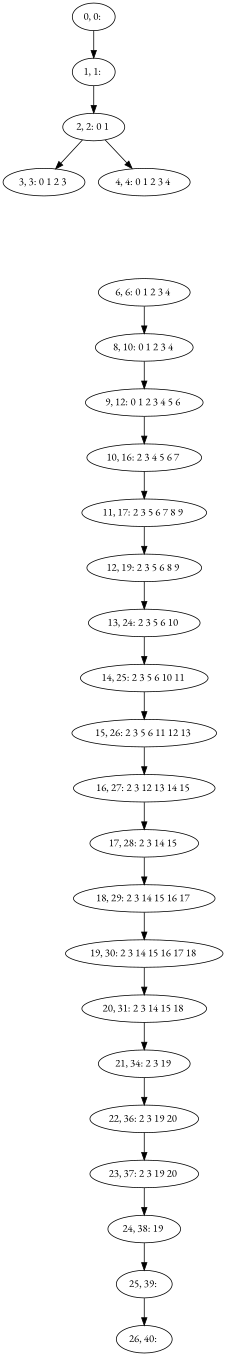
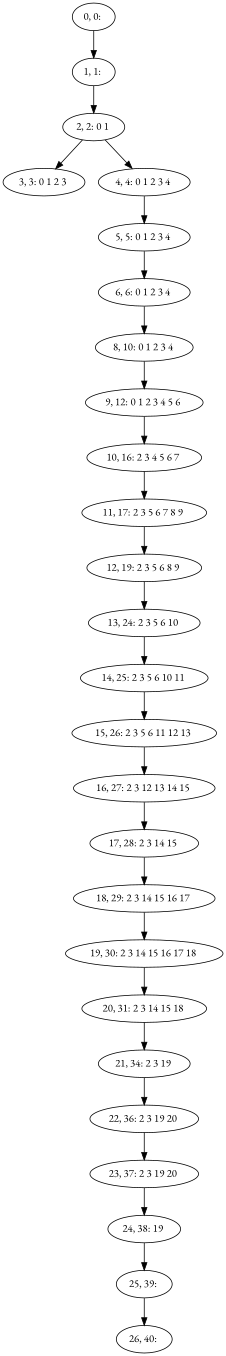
  digraph {
    fontname="EB Garamond"
    node [fontname="EB Garamond"]
    edge [fontname="EB Garamond"]
    n1 [label="0, 0: "]
    n2 [label="1, 1: "]
    n3 [label="2, 2: 0 1 "]
    n4 [label="3, 3: 0 1 2 3 "]
    n5 [label="4, 4: 0 1 2 3 4 "]
+   n6 [label="5, 5: 0 1 2 3 4 "]
    n7 [label="6, 6: 0 1 2 3 4 "]
    n8 [label="8, 10: 0 1 2 3 4 "]
    n9 [label="9, 12: 0 1 2 3 4 5 6 "]
    n10 [label="25, 39: "]
    n11 [label="26, 40: "]
    n12 [label="10, 16: 2 3 4 5 6 7 "]
    n13 [label="11, 17: 2 3 5 6 7 8 9 "]
    n14 [label="12, 19: 2 3 5 6 8 9 "]
    n15 [label="13, 24: 2 3 5 6 10 "]
    n16 [label="14, 25: 2 3 5 6 10 11 "]
    n17 [label="15, 26: 2 3 5 6 11 12 13 "]
    n18 [label="16, 27: 2 3 12 13 14 15 "]
    n19 [label="17, 28: 2 3 14 15 "]
    n20 [label="18, 29: 2 3 14 15 16 17 "]
    n21 [label="19, 30: 2 3 14 15 16 17 18 "]
    n22 [label="20, 31: 2 3 14 15 18 "]
    n23 [label="21, 34: 2 3 19 "]
    n24 [label="22, 36: 2 3 19 20 "]
    n25 [label="23, 37: 2 3 19 20 "]
    n26 [label="24, 38: 19 "]
    n1 -> n2
    n2 -> n3
    n3 -> n4
    n3 -> n5
+   n5 -> n6
+   n6 -> n7
    n7 -> n8
    n8 -> n9
    n9 -> n12
    n10 -> n11
    n12 -> n13
    n13 -> n14
    n14 -> n15
    n15 -> n16
    n16 -> n17
    n17 -> n18
    n18 -> n19
    n19 -> n20
    n20 -> n21
    n21 -> n22
    n22 -> n23
    n23 -> n24
    n24 -> n25
    n25 -> n26
    n26 -> n10
  }
